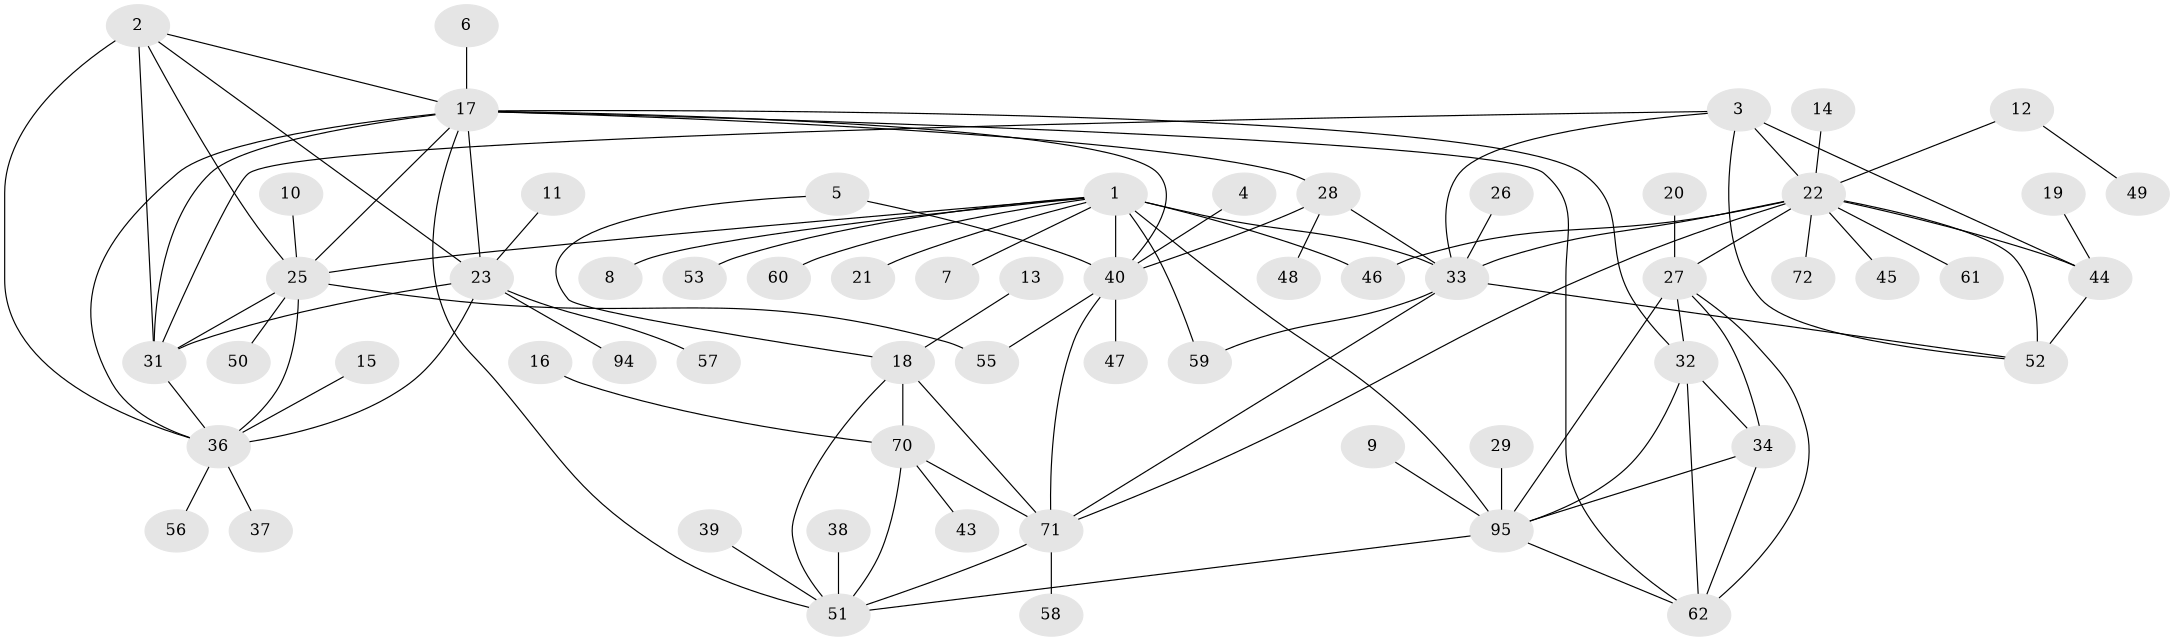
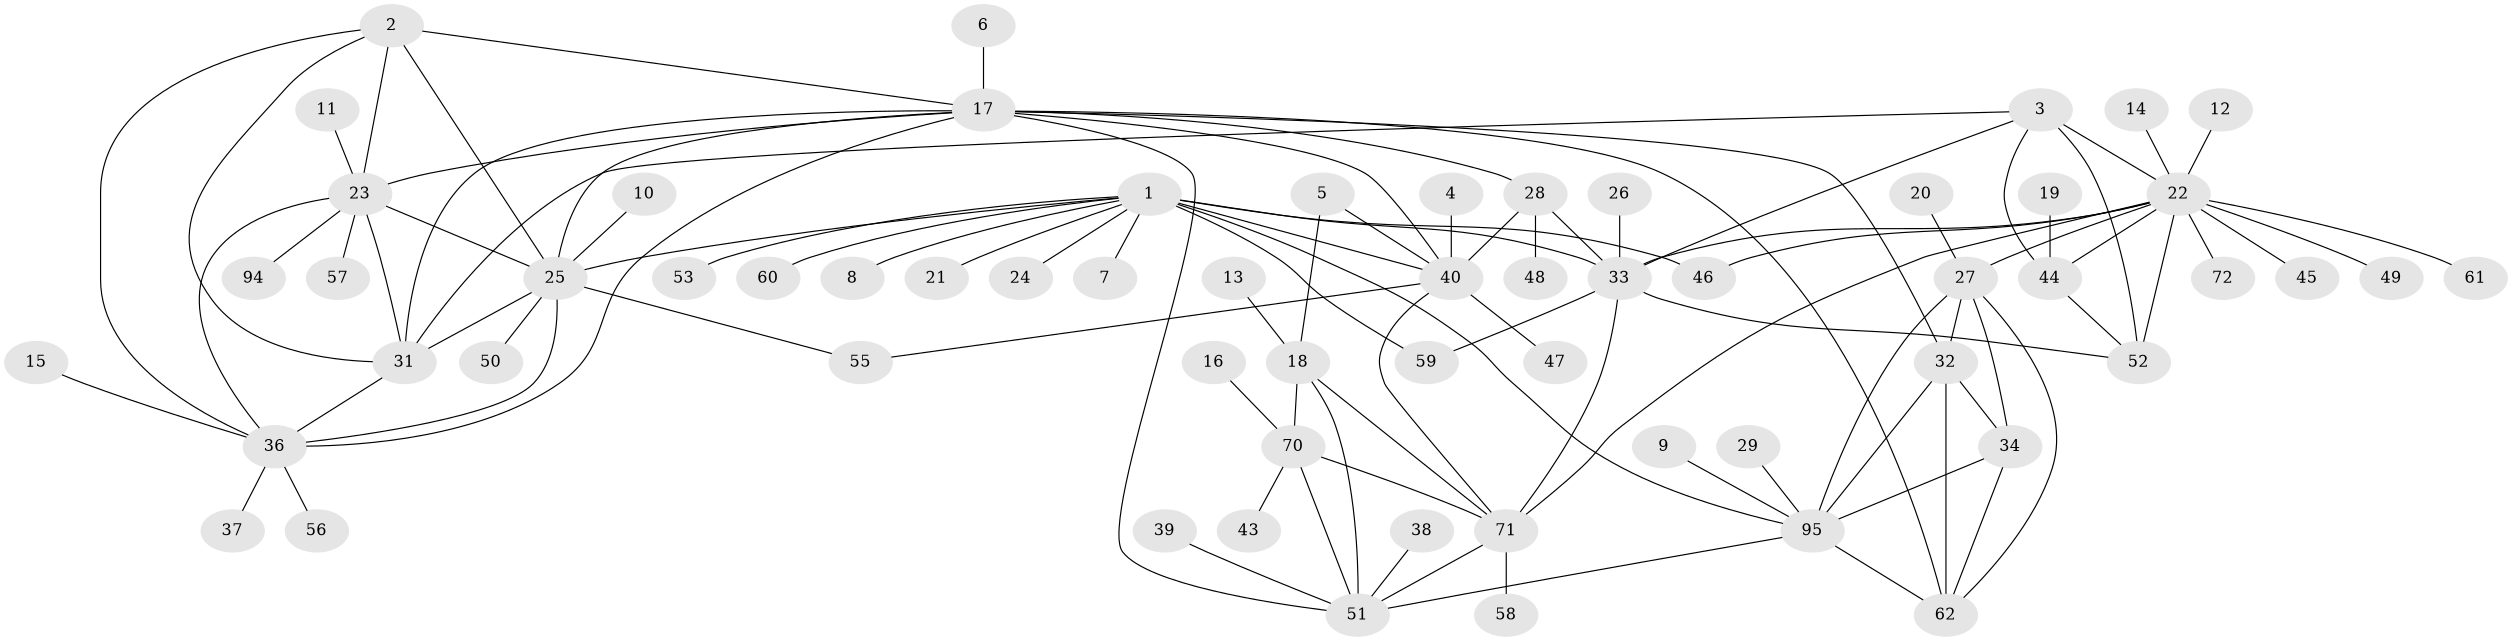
  graph {
    node [color=gray90 style=filled]
    edge [weight=1.0]
    1
    7
    8
    21
+   24
    25
    33
    n8 [label=95]
    40
    46
    53
    59
    60
    31
    36
    50
    55
    52
    n19 [label=71]
    51
    62
    47
    2
    17
    23
    28
    32
    n28 [label=94]
    57
    37
    56
    3
    22
    44
    27
    n36 [label=72]
    45
    49
    61
    4
    5
    18
    n43 [label=70]
    6
    9
    10
    11
    12
    13
    14
    15
    16
    43
    48
    34
    58
    19
    20
    26
    29
    38
    39
    1 -- 7
    1 -- 8
    1 -- 21
+   1 -- 24
    1 -- 25
    1 -- 33
    1 -- n8
    1 -- 40 [weight=8.0]
    1 -- 46
    1 -- 53
    1 -- 59
    1 -- 60
    25 -- 31
    25 -- 36
    25 -- 50
    25 -- 55
    33 -- 59
    33 -- 52
    33 -- n19
    n8 -- 51
    n8 -- 62 [weight=2.0]
    40 -- 55
    40 -- n19
    40 -- 47
    31 -- 36
    36 -- 37
    36 -- 56
    n19 -- 51
    n19 -- 58
    2 -- 25
    2 -- 31
    2 -- 36
    2 -- 17
    2 -- 23
    17 -- 25
    17 -- 40
    17 -- 31
    17 -- 36
    17 -- 51
    17 -- 62
    17 -- 23
    17 -- 28
    17 -- 32
+   23 -- 25
    23 -- 31
    23 -- 36
    23 -- n28
    23 -- 57
    28 -- 33
    28 -- 40
    28 -- 48
    32 -- n8
    32 -- 62 [weight=2.0]
    32 -- 34
    3 -- 33
    3 -- 31
    3 -- 52
    3 -- 22 [weight=2.0]
    3 -- 44
    22 -- 33 [weight=2.0]
    22 -- 46
    22 -- 52 [weight=2.0]
    22 -- n19
    22 -- 44 [weight=2.0]
    22 -- 27
    22 -- n36
    22 -- 45
-   12 -- 49
+   22 -- 49
    22 -- 61
    44 -- 52
    27 -- n8
    27 -- 62 [weight=2.0]
    27 -- 32
    27 -- 34
    4 -- 40
    5 -- 40
    5 -- 18
    18 -- n19 [weight=2.0]
    18 -- 51 [weight=2.0]
    18 -- n43 [weight=4.0]
    n43 -- n19 [weight=2.0]
    n43 -- 51 [weight=2.0]
    n43 -- 43
    6 -- 17
    9 -- n8
    10 -- 25
    11 -- 23
    12 -- 22
    13 -- 18
    14 -- 22
    15 -- 36
    16 -- n43
    34 -- n8
    34 -- 62 [weight=2.0]
    19 -- 44
    20 -- 27
    26 -- 33
    29 -- n8
    38 -- 51
    39 -- 51
  }
